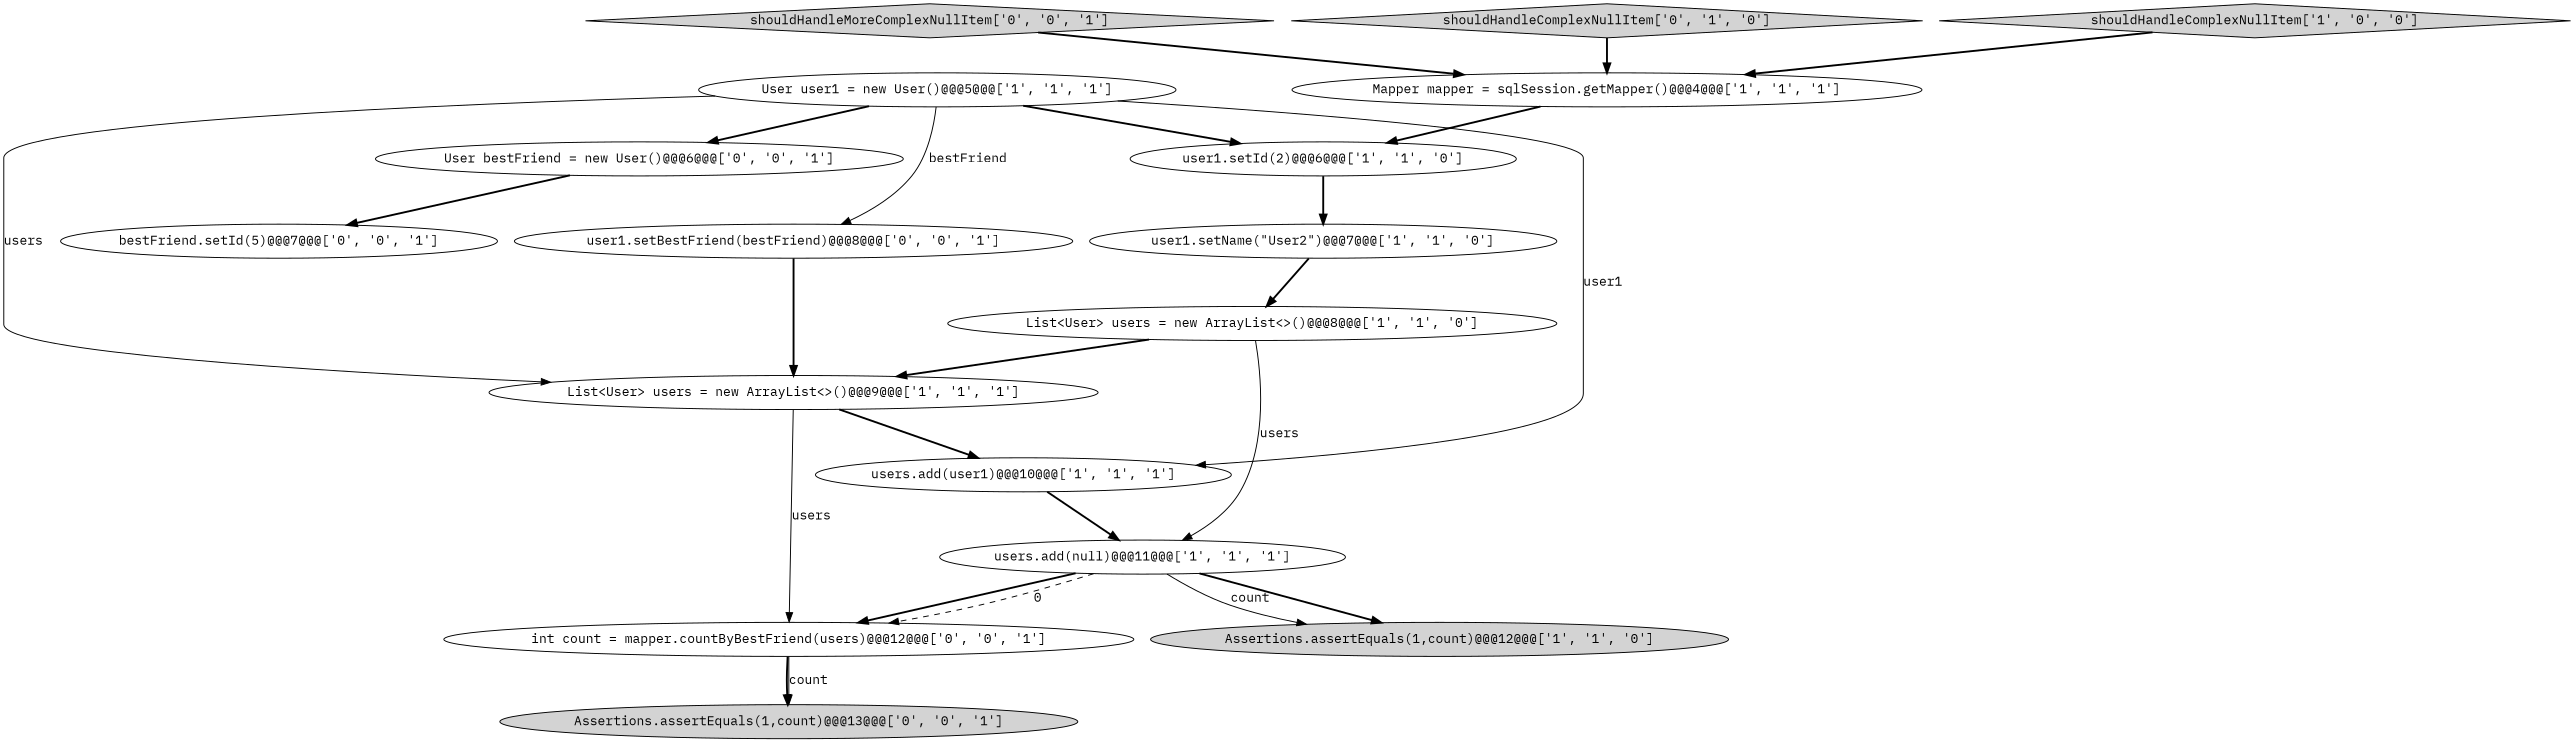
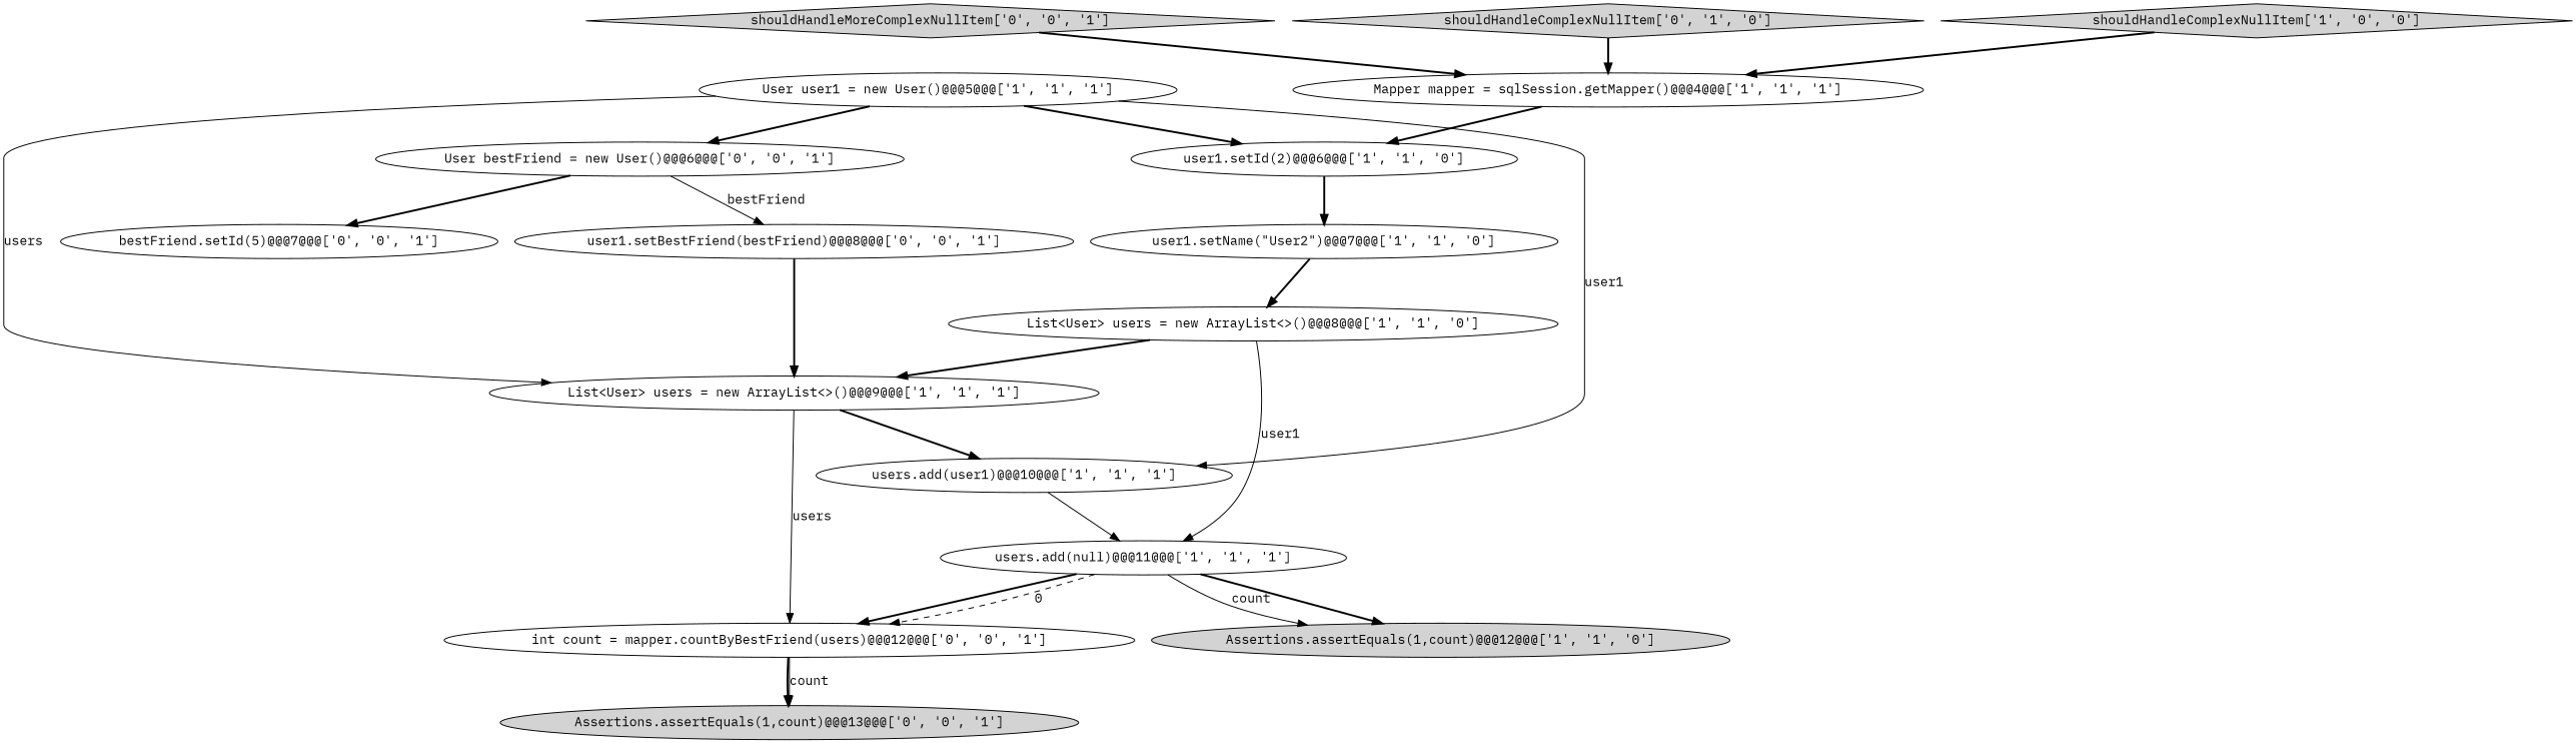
  digraph {
    fontname="IBM Plex Mono"
    node [fillcolor=white fontname="IBM Plex Mono" shape=ellipse style=filled]
    edge [fontname="IBM Plex Mono" style=bold]
    n1 [label="user1.setBestFriend(bestFriend)@@@8@@@['0', '0', '1']"]
    n2 [label="List<User> users = new ArrayList<>()@@@9@@@['1', '1', '1']"]
    n3 [label="users.add(user1)@@@10@@@['1', '1', '1']"]
    n4 [label="int count = mapper.countByBestFriend(users)@@@12@@@['0', '0', '1']"]
    n5 [label="User user1 = new User()@@@5@@@['1', '1', '1']"]
    n6 [label="User bestFriend = new User()@@@6@@@['0', '0', '1']"]
    n7 [label="user1.setId(2)@@@6@@@['1', '1', '0']"]
    n8 [label="bestFriend.setId(5)@@@7@@@['0', '0', '1']"]
    n9 [label="user1.setName(\"User2\")@@@7@@@['1', '1', '0']"]
    n10 [label="users.add(null)@@@11@@@['1', '1', '1']"]
    n11 [fillcolor=lightgray label="shouldHandleMoreComplexNullItem['0', '0', '1']" shape=diamond]
    n12 [label="Mapper mapper = sqlSession.getMapper()@@@4@@@['1', '1', '1']"]
    n13 [fillcolor=lightgray label="Assertions.assertEquals(1,count)@@@12@@@['1', '1', '0']"]
    n14 [fillcolor=lightgray label="Assertions.assertEquals(1,count)@@@13@@@['0', '0', '1']"]
    n15 [label="List<User> users = new ArrayList<>()@@@8@@@['1', '1', '0']"]
    n16 [fillcolor=lightgray label="shouldHandleComplexNullItem['0', '1', '0']" shape=diamond]
    n17 [fillcolor=lightgray label="shouldHandleComplexNullItem['1', '0', '0']" shape=diamond]
    n1 -> n2
    n2 -> n3
    n2 -> n4 [label=users style=solid]
-   n3 -> n10
+   n3 -> n10 [style=solid]
    n4 -> n14
    n4 -> n14 [label=count style=solid]
    n5 -> n2 [label=users style=solid]
    n5 -> n3 [label=user1 style=solid]
    n5 -> n6
    n5 -> n7
-   n5 -> n1 [label=bestFriend style=solid]
+   n6 -> n1 [label=bestFriend style=solid]
    n6 -> n8
    n7 -> n9
    n9 -> n15
    n10 -> n4
    n10 -> n4 [label=0 style=dashed]
    n10 -> n13
    n10 -> n13 [label=count style=solid]
    n11 -> n12
    n12 -> n7
    n15 -> n2
-   n15 -> n10 [label=users style=solid]
+   n15 -> n10 [label=user1 style=solid]
    n16 -> n12
    n17 -> n12
  }
